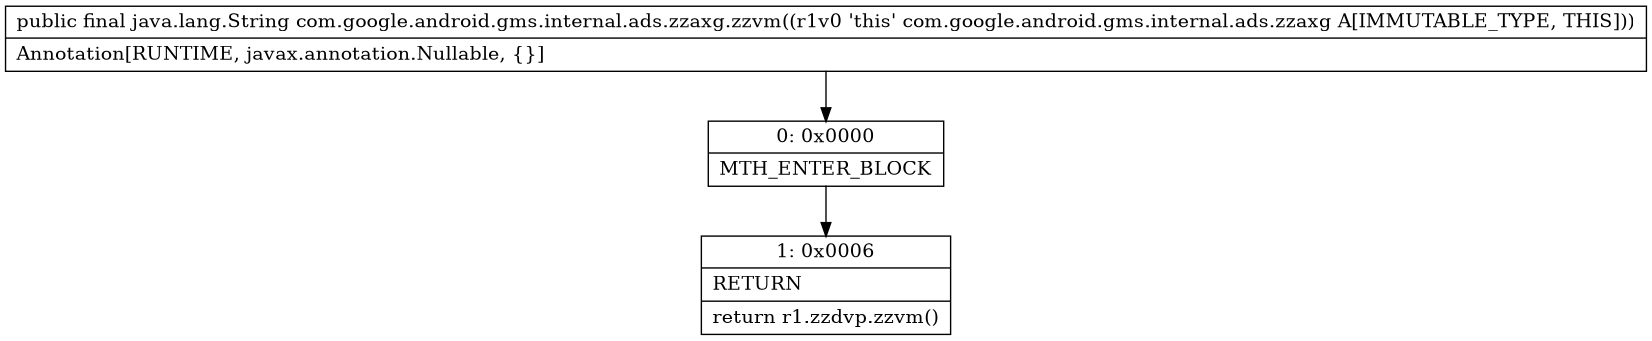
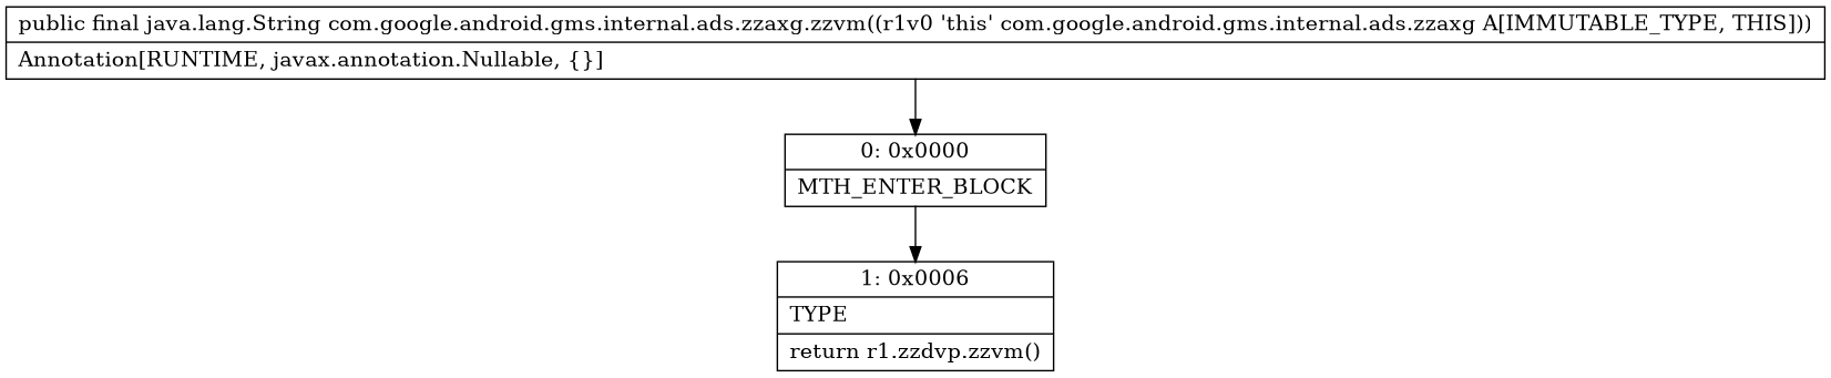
  digraph {
    node [shape=record]
    n1 [label="{0\:\ 0x0000|MTH_ENTER_BLOCK\l}"]
-   n2 [label="{1\:\ 0x0006|RETURN\l|return r1.zzdvp.zzvm()\l}"]
+   n2 [label="{1\:\ 0x0006|TYPE\l|return r1.zzdvp.zzvm()\l}"]
    n3 [label="{public final java.lang.String com.google.android.gms.internal.ads.zzaxg.zzvm((r1v0 'this' com.google.android.gms.internal.ads.zzaxg A[IMMUTABLE_TYPE, THIS]))  | Annotation[RUNTIME, javax.annotation.Nullable, \{\}]\l}"]
    n1 -> n2
    n3 -> n1
  }
